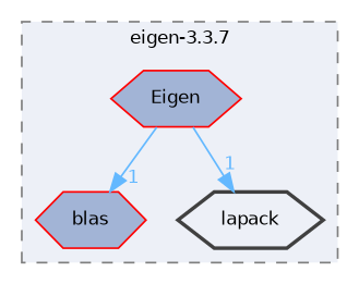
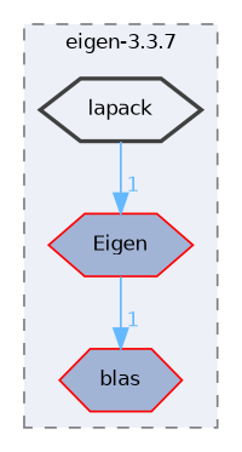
  digraph {
    compound=true
    node [color=red fillcolor="#a2b4d6" fontname=Helvetica fontsize=10 shape=hexagon style=filled]
    edge [color=steelblue1 fontcolor=steelblue1 fontname=Helvetica fontsize=10 headlabel=1 labeldistance=1.5 labelfontname=Helvetica labelfontsize=10]
    n1 [height=0.2 label=Eigen width=0.4]
    n2 [height=0.2 label=blas width=0.4]
    n3 [color=grey25 fillcolor="#edf0f7" height=0.2 label=lapack style="filled,bold" width=0.4]
    subgraph cluster_1 {
      bgcolor="#edf0f7"
      fontname=Helvetica
      fontsize=10
      label="eigen-3.3.7"
      pencolor=grey50
      style="filled,dashed"
      n1
      n2
      n3
    }
    n1 -> n2
-   n1 -> n3
+   n3 -> n1
  }
